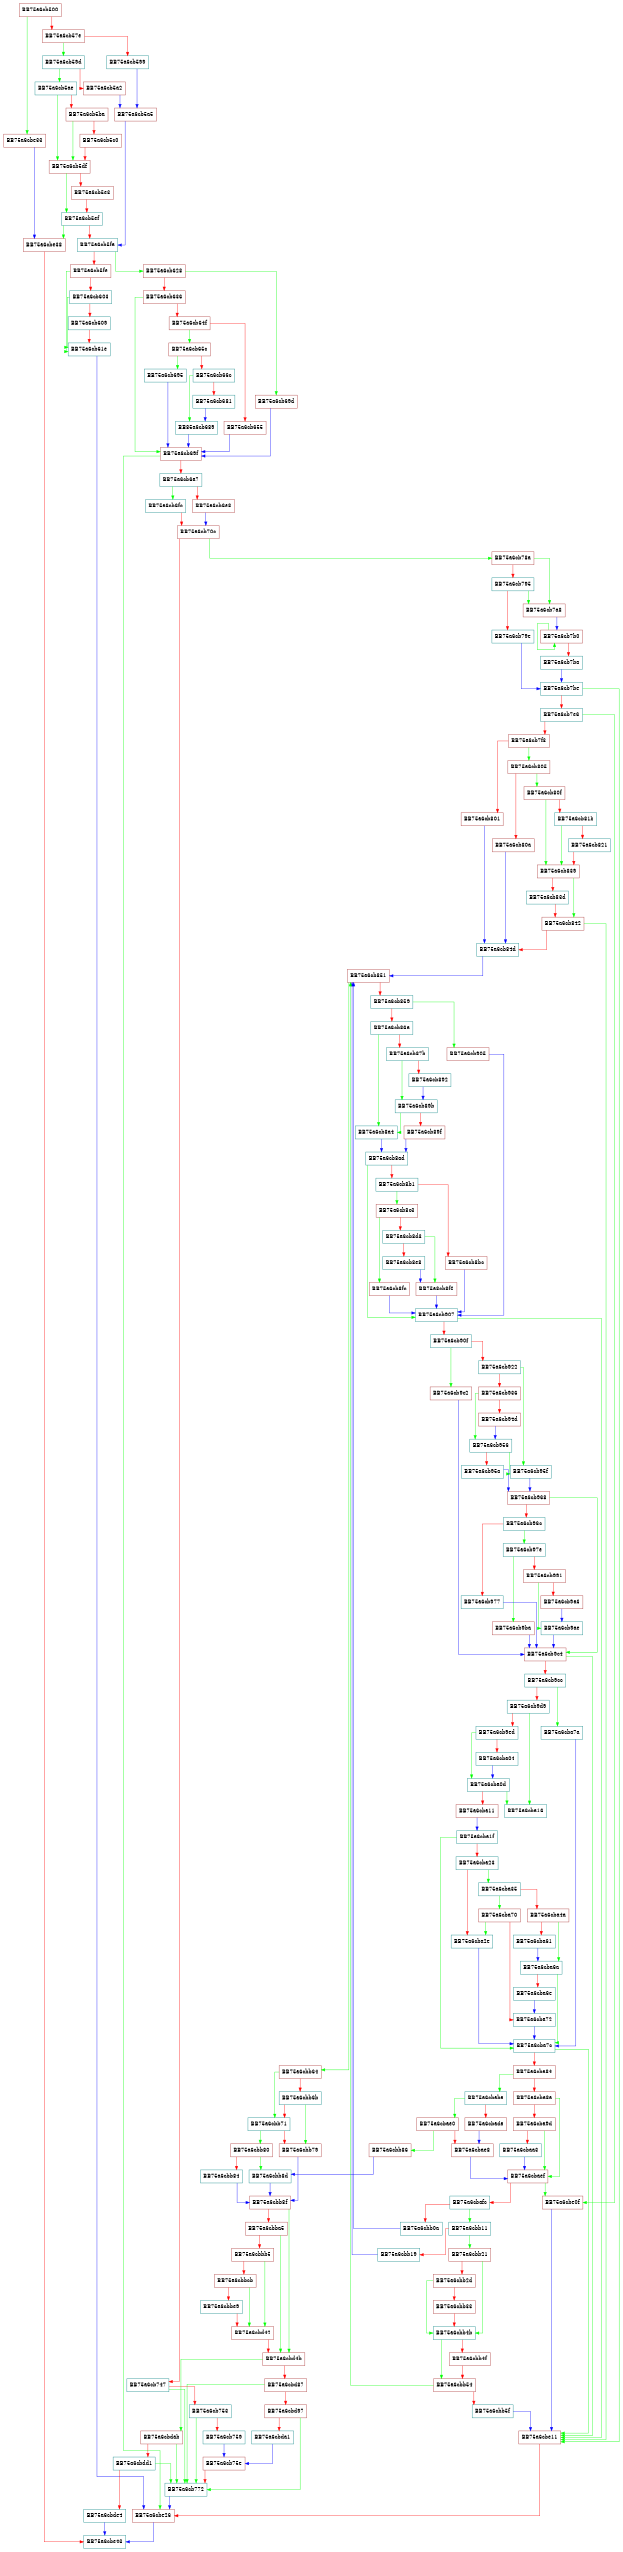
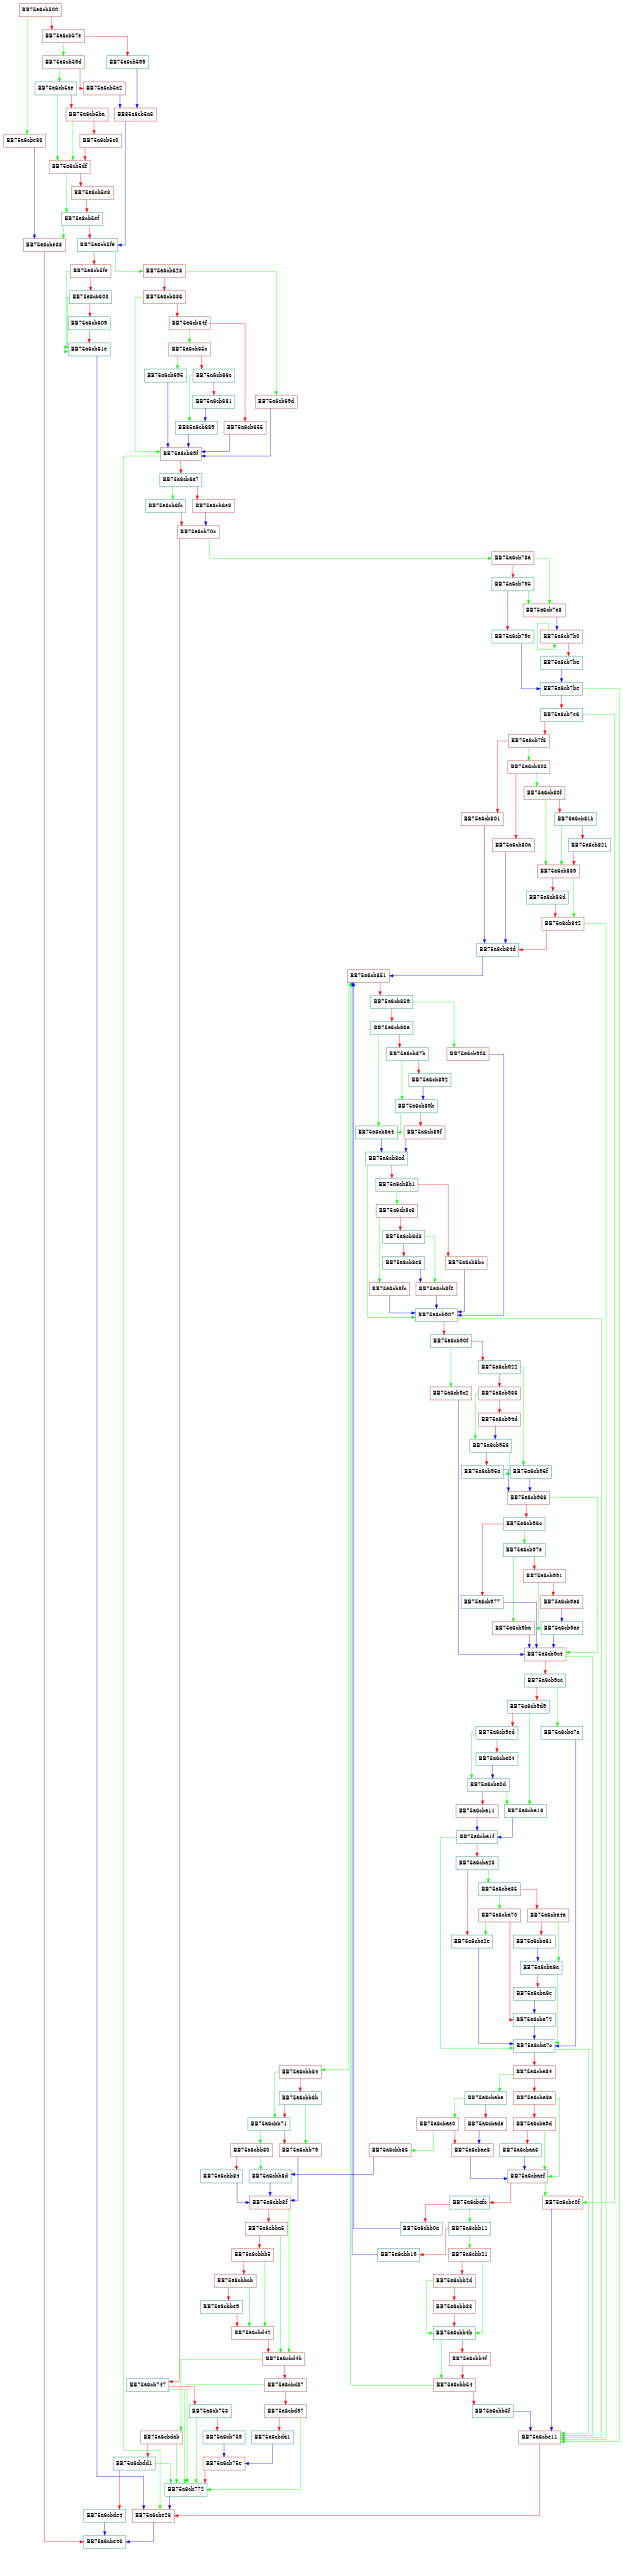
  digraph {
    splines=ortho
    node [color=teal shape=box]
    edge [color=red]
    BB75a6cb500 [color=brown]
    BB75a6cbe33 [color=brown]
    BB75a6cb57e [color=brown]
    BB75a6cbe38 [color=brown]
-   BB75a6cb59d
+   BB75a6cb59d [color=brown]
    BB75a6cb599
    BB75a6cbe43
    BB75a6cb5ae
    BB75a6cb5a2 [color=brown]
-   BB75a6cb5a5 [color=brown]
+   BB75a6cb5a5 [color=brown label=BB85a6cb5a5]
    BB75a6cb5df [color=brown]
    BB75a6cb5ba [color=brown]
    BB75a6cb5fa
    BB75a6cb628 [color=brown]
    BB75a6cb5fe [color=brown]
    BB75a6cb5ef
    BB75a6cb5e3 [color=brown]
    BB75a6cb5c0 [color=brown]
    BB75a6cb69d [color=brown]
    BB75a6cb636 [color=brown]
    BB75a6cb61e
    BB75a6cb603
    BB75a6cb69f [color=brown]
    BB75a6cb64f [color=brown]
    BB75a6cbe26 [color=brown]
    BB75a6cb609
    BB75a6cb6a7
    BB75a6cb65c [color=brown]
    BB75a6cb655 [color=brown]
    BB75a6cb6fc
    BB75a6cb6e8 [color=brown]
    BB75a6cb695
    BB75a6cb66c
    n34 [label=BB85a6cb689]
    BB75a6cb681
    BB75a6cb70c [color=brown]
    BB75a6cb78a [color=brown]
    BB75a6cb747
    BB75a6cb7a8 [color=brown]
    BB75a6cb795
    BB75a6cb772
    BB75a6cb753
    BB75a6cb7b0 [color=brown]
    BB75a6cb79e
    BB75a6cb759
    BB75a6cb75e [color=brown]
    BB75a6cb7ba
    BB75a6cb7be
    BB75a6cbe11 [color=brown]
    BB75a6cb7e6
    BB75a6cbe0f [color=brown]
    BB75a6cb7f3 [color=brown]
    BB75a6cb805 [color=brown]
    BB75a6cb801 [color=brown]
    BB75a6cb80f [color=brown]
    BB75a6cb80a [color=brown]
    BB75a6cb84d
    BB75a6cb839 [color=brown]
-   BB75a6cb81b
+   BB75a6cb81b [label=BB76a6cb81b]
    BB75a6cb851 [color=brown]
    BB75a6cbb64 [color=brown]
    BB75a6cb859
    BB75a6cb842 [color=brown]
    BB75a6cb83d
    BB75a6cb821
    BB75a6cbb71
    BB75a6cbb6b
    BB75a6cb905 [color=brown]
    BB75a6cb86a
    BB75a6cbb79 [color=brown]
    BB75a6cbb80 [color=brown]
    BB75a6cb907
    BB75a6cb8a4
    BB75a6cb87b
    BB75a6cb90f
    BB75a6cb8ad
    BB75a6cb89b
    BB75a6cb892
    BB75a6cb8b1
    BB75a6cb89f [color=brown]
    BB75a6cb8c3 [color=brown]
    BB75a6cb8bc [color=brown]
    BB75a6cb9c2 [color=brown]
    BB75a6cb922
    BB75a6cb8fc [color=brown]
    BB75a6cb8d3
    n87 [color=brown label=BB75a8cb8f0]
    BB75a6cb8e8
    BB75a6cb9c4 [color=brown]
    BB75a6cb95f
    BB75a6cb936 [color=brown]
    BB75a6cb9cc
    BB75a6cb968 [color=brown]
    BB75a6cb956
    BB75a6cb94d [color=brown]
    BB75a6cb96c
    BB75a6cb95a
    BB75a6cb97e
    BB75a6cb977
    BB75a6cba7a
    BB75a6cb9d9
    BB75a6cb9ba [color=brown]
    BB75a6cb991 [color=brown]
    BB75a6cb9ae
    BB75a6cb9a6 [color=brown]
    BB75a6cba7c
    BB75a6cba16
    BB75a6cb9ed
    BB75a6cba84 [color=brown]
    BB75a6cba1f
    BB75a6cba0d
    BB75a6cba04
    BB75a6cba23
    BB75a6cba11 [color=brown]
    BB75a6cba35
    BB75a6cba2e
    BB75a6cbaba
    BB75a6cba8a [color=brown]
    BB75a6cba70 [color=brown]
    BB75a6cba4a [color=brown]
    BB75a6cba72
    BB75a6cba6a
    BB75a6cba61
    BB75a6cba6e
    BB75a6cbae0 [color=brown]
    BB75a6cbada [color=brown]
    BB75a6cbaef [color=brown]
    BB75a6cba9d [color=brown]
    BB75a6cbae8 [color=brown]
    BB75a6cbb86 [color=brown]
    BB75a6cbafc
    BB75a6cbaa3
    BB75a6cbb11
    BB75a6cbb0a
    BB75a6cbb8d
    BB75a6cbb8f [color=brown]
    BB75a6cbb21 [color=brown]
    BB75a6cbb19
    BB75a6cbb4b
    BB75a6cbb2d [color=brown]
    BB75a6cbb54 [color=brown]
    BB75a6cbb4f [color=brown]
    BB75a6cbb33 [color=brown]
    BB75a6cbb5f
    BB75a6cbb84
    BB75a6cbd4b [color=brown]
    BB75a6cbba5 [color=brown]
    BB75a6cbdab [color=brown]
    BB75a6cbd87 [color=brown]
    BB75a6cbbb5 [color=brown]
    BB75a6cbdd1
    BB75a6cbd97 [color=brown]
    BB75a6cbd42 [color=brown]
    BB75a6cbbcb [color=brown]
    BB75a6cbbe9
    BB75a6cbde4
    BB75a6cbda1
    BB75a6cb500 -> BB75a6cbe33 [color=green]
    BB75a6cb500 -> BB75a6cb57e
    BB75a6cbe33 -> BB75a6cbe38 [color=blue]
    BB75a6cb57e -> BB75a6cb59d [color=green]
    BB75a6cb57e -> BB75a6cb599
    BB75a6cbe38 -> BB75a6cbe43
    BB75a6cb59d -> BB75a6cb5ae [color=green]
    BB75a6cb59d -> BB75a6cb5a2
    BB75a6cb599 -> BB75a6cb5a5 [color=blue]
    BB75a6cb5ae -> BB75a6cb5df [color=green]
    BB75a6cb5ae -> BB75a6cb5ba
    BB75a6cb5a2 -> BB75a6cb5a5 [color=blue]
    BB75a6cb5a5 -> BB75a6cb5fa [color=blue]
    BB75a6cb5df -> BB75a6cb5ef [color=green]
    BB75a6cb5df -> BB75a6cb5e3
    BB75a6cb5ba -> BB75a6cb5df [color=green]
    BB75a6cb5ba -> BB75a6cb5c0
    BB75a6cb5fa -> BB75a6cb628 [color=green]
    BB75a6cb5fa -> BB75a6cb5fe
    BB75a6cb628 -> BB75a6cb69d [color=green]
    BB75a6cb628 -> BB75a6cb636
    BB75a6cb5fe -> BB75a6cb61e [color=green]
    BB75a6cb5fe -> BB75a6cb603
    BB75a6cb5ef -> BB75a6cbe38 [color=green]
    BB75a6cb5ef -> BB75a6cb5fa
    BB75a6cb5e3 -> BB75a6cb5ef
    BB75a6cb5c0 -> BB75a6cb5df
    BB75a6cb69d -> BB75a6cb69f [color=blue]
    BB75a6cb636 -> BB75a6cb69f [color=green]
    BB75a6cb636 -> BB75a6cb64f
    BB75a6cb61e -> BB75a6cbe26 [color=blue]
    BB75a6cb603 -> BB75a6cb61e [color=green]
    BB75a6cb603 -> BB75a6cb609
    BB75a6cb69f -> BB75a6cbe26 [color=green]
    BB75a6cb69f -> BB75a6cb6a7
    BB75a6cb64f -> BB75a6cb65c [color=green]
    BB75a6cb64f -> BB75a6cb655
    BB75a6cbe26 -> BB75a6cbe43 [color=blue]
    BB75a6cb609 -> BB75a6cb61e
    BB75a6cb6a7 -> BB75a6cb6fc [color=green]
    BB75a6cb6a7 -> BB75a6cb6e8
    BB75a6cb65c -> BB75a6cb695 [color=green]
    BB75a6cb65c -> BB75a6cb66c
    BB75a6cb655 -> BB75a6cb69f [color=blue]
    BB75a6cb6fc -> BB75a6cb70c
    BB75a6cb6e8 -> BB75a6cb70c [color=blue]
    BB75a6cb695 -> BB75a6cb69f [color=blue]
    BB75a6cb66c -> n34 [color=green]
    BB75a6cb66c -> BB75a6cb681
    n34 -> BB75a6cb69f [color=blue]
    BB75a6cb681 -> n34 [color=blue]
    BB75a6cb70c -> BB75a6cb78a [color=green]
    BB75a6cb70c -> BB75a6cb747
    BB75a6cb78a -> BB75a6cb7a8 [color=green]
    BB75a6cb78a -> BB75a6cb795
    BB75a6cb747 -> BB75a6cb772 [color=green]
    BB75a6cb747 -> BB75a6cb753
    BB75a6cb7a8 -> BB75a6cb7b0 [color=blue]
    BB75a6cb795 -> BB75a6cb7a8 [color=green]
    BB75a6cb795 -> BB75a6cb79e
    BB75a6cb772 -> BB75a6cbe26 [color=blue]
    BB75a6cb753 -> BB75a6cb772 [color=green]
    BB75a6cb753 -> BB75a6cb759
    BB75a6cb7b0 -> BB75a6cb7b0 [color=green]
    BB75a6cb7b0 -> BB75a6cb7ba
    BB75a6cb79e -> BB75a6cb7be [color=blue]
    BB75a6cb759 -> BB75a6cb75e [color=blue]
    BB75a6cb75e -> BB75a6cb772
    BB75a6cb7ba -> BB75a6cb7be [color=blue]
    BB75a6cb7be -> BB75a6cbe11 [color=green]
    BB75a6cb7be -> BB75a6cb7e6
    BB75a6cbe11 -> BB75a6cbe26
    BB75a6cb7e6 -> BB75a6cbe0f [color=green]
    BB75a6cb7e6 -> BB75a6cb7f3
    BB75a6cbe0f -> BB75a6cbe11 [color=blue]
    BB75a6cb7f3 -> BB75a6cb805 [color=green]
    BB75a6cb7f3 -> BB75a6cb801
    BB75a6cb805 -> BB75a6cb80f [color=green]
    BB75a6cb805 -> BB75a6cb80a
    BB75a6cb801 -> BB75a6cb84d [color=blue]
    BB75a6cb80f -> BB75a6cb839 [color=green]
    BB75a6cb80f -> BB75a6cb81b
    BB75a6cb80a -> BB75a6cb84d [color=blue]
    BB75a6cb84d -> BB75a6cb851 [color=blue]
    BB75a6cb839 -> BB75a6cb842 [color=green]
    BB75a6cb839 -> BB75a6cb83d
    BB75a6cb81b -> BB75a6cb839 [color=green]
    BB75a6cb81b -> BB75a6cb821
    BB75a6cb851 -> BB75a6cbb64 [color=green]
    BB75a6cb851 -> BB75a6cb859
    BB75a6cbb64 -> BB75a6cbb71 [color=green]
    BB75a6cbb64 -> BB75a6cbb6b
    BB75a6cb859 -> BB75a6cb905 [color=green]
    BB75a6cb859 -> BB75a6cb86a
    BB75a6cb842 -> BB75a6cbe11 [color=green]
    BB75a6cb842 -> BB75a6cb84d
    BB75a6cb83d -> BB75a6cb842
    BB75a6cb821 -> BB75a6cb839
    BB75a6cbb71 -> BB75a6cbb79
    BB75a6cbb71 -> BB75a6cbb80 [color=green]
    BB75a6cbb6b -> BB75a6cbb71
    BB75a6cbb6b -> BB75a6cbb79 [color=green]
    BB75a6cb905 -> BB75a6cb907 [color=blue]
    BB75a6cb86a -> BB75a6cb8a4 [color=green]
    BB75a6cb86a -> BB75a6cb87b
    BB75a6cbb79 -> BB75a6cbb8f [color=blue]
    BB75a6cbb80 -> BB75a6cbb8d [color=green]
    BB75a6cbb80 -> BB75a6cbb84
    BB75a6cb907 -> BB75a6cbe11 [color=green]
    BB75a6cb907 -> BB75a6cb90f
    BB75a6cb8a4 -> BB75a6cb8ad [color=blue]
    BB75a6cb87b -> BB75a6cb89b [color=green]
    BB75a6cb87b -> BB75a6cb892
    BB75a6cb90f -> BB75a6cb9c2 [color=green]
    BB75a6cb90f -> BB75a6cb922
    BB75a6cb8ad -> BB75a6cb907 [color=green]
    BB75a6cb8ad -> BB75a6cb8b1
    BB75a6cb89b -> BB75a6cb8a4 [color=green]
    BB75a6cb89b -> BB75a6cb89f
    BB75a6cb892 -> BB75a6cb89b [color=blue]
    BB75a6cb8b1 -> BB75a6cb8c3 [color=green]
    BB75a6cb8b1 -> BB75a6cb8bc
    BB75a6cb89f -> BB75a6cb8ad [color=blue]
    BB75a6cb8c3 -> BB75a6cb8fc [color=green]
    BB75a6cb8c3 -> BB75a6cb8d3
    BB75a6cb8bc -> BB75a6cb907 [color=blue]
    BB75a6cb9c2 -> BB75a6cb9c4 [color=blue]
    BB75a6cb922 -> BB75a6cb95f [color=green]
    BB75a6cb922 -> BB75a6cb936
    BB75a6cb8fc -> BB75a6cb907 [color=blue]
    BB75a6cb8d3 -> n87 [color=green]
    BB75a6cb8d3 -> BB75a6cb8e8
    n87 -> BB75a6cb907 [color=blue]
    BB75a6cb8e8 -> n87 [color=blue]
    BB75a6cb9c4 -> BB75a6cbe11 [color=green]
    BB75a6cb9c4 -> BB75a6cb9cc
    BB75a6cb95f -> BB75a6cb968 [color=blue]
    BB75a6cb936 -> BB75a6cb956 [color=green]
    BB75a6cb936 -> BB75a6cb94d
    BB75a6cb9cc -> BB75a6cba7a [color=green]
    BB75a6cb9cc -> BB75a6cb9d9
    BB75a6cb968 -> BB75a6cb9c4 [color=green]
    BB75a6cb968 -> BB75a6cb96c
    BB75a6cb956 -> BB75a6cb95f [color=green]
    BB75a6cb956 -> BB75a6cb95a
    BB75a6cb94d -> BB75a6cb956 [color=blue]
    BB75a6cb96c -> BB75a6cb97e [color=green]
    BB75a6cb96c -> BB75a6cb977
    BB75a6cb95a -> BB75a6cb968 [color=blue]
    BB75a6cb97e -> BB75a6cb9ba [color=green]
    BB75a6cb97e -> BB75a6cb991
    BB75a6cb977 -> BB75a6cb9c4 [color=blue]
    BB75a6cba7a -> BB75a6cba7c [color=blue]
    BB75a6cb9d9 -> BB75a6cba16 [color=green]
    BB75a6cb9d9 -> BB75a6cb9ed
    BB75a6cb9ba -> BB75a6cb9c4 [color=blue]
    BB75a6cb991 -> BB75a6cb9ae [color=green]
    BB75a6cb991 -> BB75a6cb9a6
    BB75a6cb9ae -> BB75a6cb9c4 [color=blue]
    BB75a6cb9a6 -> BB75a6cb9ae [color=blue]
    BB75a6cba7c -> BB75a6cbe11 [color=green]
    BB75a6cba7c -> BB75a6cba84
+   BB75a6cba16 -> BB75a6cba1f [color=blue]
    BB75a6cb9ed -> BB75a6cba0d [color=green]
    BB75a6cb9ed -> BB75a6cba04
    BB75a6cba84 -> BB75a6cbaba [color=green]
    BB75a6cba84 -> BB75a6cba8a
    BB75a6cba1f -> BB75a6cba7c [color=green]
    BB75a6cba1f -> BB75a6cba23
    BB75a6cba0d -> BB75a6cba16 [color=green]
    BB75a6cba0d -> BB75a6cba11
    BB75a6cba04 -> BB75a6cba0d [color=blue]
    BB75a6cba23 -> BB75a6cba35 [color=green]
    BB75a6cba23 -> BB75a6cba2e
    BB75a6cba11 -> BB75a6cba1f [color=blue]
    BB75a6cba35 -> BB75a6cba70 [color=green]
    BB75a6cba35 -> BB75a6cba4a
    BB75a6cba2e -> BB75a6cba7c [color=blue]
    BB75a6cbaba -> BB75a6cbae0 [color=green]
    BB75a6cbaba -> BB75a6cbada
    BB75a6cba8a -> BB75a6cbaef [color=green]
    BB75a6cba8a -> BB75a6cba9d
    BB75a6cba70 -> BB75a6cba2e [color=green]
    BB75a6cba70 -> BB75a6cba72
    BB75a6cba4a -> BB75a6cba6a [color=green]
    BB75a6cba4a -> BB75a6cba61
    BB75a6cba72 -> BB75a6cba7c [color=blue]
    BB75a6cba6a -> BB75a6cba7c [color=green]
    BB75a6cba6a -> BB75a6cba6e
    BB75a6cba61 -> BB75a6cba6a [color=blue]
    BB75a6cba6e -> BB75a6cba72 [color=blue]
    BB75a6cbae0 -> BB75a6cbae8
    BB75a6cbae0 -> BB75a6cbb86 [color=green]
    BB75a6cbada -> BB75a6cbae8 [color=blue]
    BB75a6cbaef -> BB75a6cbe0f [color=green]
    BB75a6cbaef -> BB75a6cbafc
    BB75a6cba9d -> BB75a6cbaef [color=green]
    BB75a6cba9d -> BB75a6cbaa3
    BB75a6cbae8 -> BB75a6cbaef [color=blue]
    BB75a6cbb86 -> BB75a6cbb8d [color=blue]
    BB75a6cbafc -> BB75a6cbb11 [color=green]
    BB75a6cbafc -> BB75a6cbb0a
    BB75a6cbaa3 -> BB75a6cbaef [color=blue]
    BB75a6cbb11 -> BB75a6cbb21 [color=green]
    BB75a6cbb11 -> BB75a6cbb19
    BB75a6cbb0a -> BB75a6cb851 [color=blue]
    BB75a6cbb8d -> BB75a6cbb8f [color=blue]
    BB75a6cbb8f -> BB75a6cbd4b [color=green]
    BB75a6cbb8f -> BB75a6cbba5
    BB75a6cbb21 -> BB75a6cbb4b [color=green]
    BB75a6cbb21 -> BB75a6cbb2d
    BB75a6cbb19 -> BB75a6cb851 [color=blue]
    BB75a6cbb4b -> BB75a6cbb54 [color=green]
    BB75a6cbb4b -> BB75a6cbb4f
    BB75a6cbb2d -> BB75a6cbb4b [color=green]
    BB75a6cbb2d -> BB75a6cbb33
    BB75a6cbb54 -> BB75a6cb851 [color=green]
    BB75a6cbb54 -> BB75a6cbb5f
    BB75a6cbb4f -> BB75a6cbb54
    BB75a6cbb33 -> BB75a6cbb4b
    BB75a6cbb5f -> BB75a6cbe11 [color=blue]
    BB75a6cbb84 -> BB75a6cbb8f [color=blue]
    BB75a6cbd4b -> BB75a6cbdab [color=green]
    BB75a6cbd4b -> BB75a6cbd87
    BB75a6cbba5 -> BB75a6cbd4b [color=green]
    BB75a6cbba5 -> BB75a6cbbb5
    BB75a6cbdab -> BB75a6cb772 [color=green]
    BB75a6cbdab -> BB75a6cbdd1
    BB75a6cbd87 -> BB75a6cb772 [color=green]
    BB75a6cbd87 -> BB75a6cbd97
    BB75a6cbbb5 -> BB75a6cbd42 [color=green]
    BB75a6cbbb5 -> BB75a6cbbcb
    BB75a6cbdd1 -> BB75a6cb772 [color=green]
    BB75a6cbdd1 -> BB75a6cbde4
    BB75a6cbd97 -> BB75a6cb772 [color=green]
    BB75a6cbd97 -> BB75a6cbda1
    BB75a6cbd42 -> BB75a6cbd4b
    BB75a6cbbcb -> BB75a6cbd42 [color=green]
    BB75a6cbbcb -> BB75a6cbbe9
    BB75a6cbbe9 -> BB75a6cbd42
    BB75a6cbde4 -> BB75a6cbe43 [color=blue]
    BB75a6cbda1 -> BB75a6cb75e [color=blue]
  }
